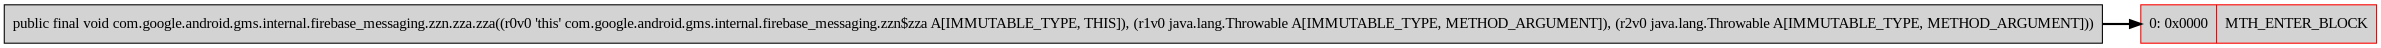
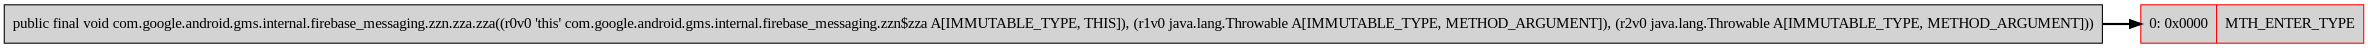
  digraph {
    rankdir=LR
    fontname="Liberation Serif"
    node [shape=record style=filled fillcolor=lightgrey fontname="Liberation Serif"]
-   n1 [color=red label="{0\:\ 0x0000|MTH_ENTER_BLOCK\l}"]
+   n1 [color=red label="{0\:\ 0x0000|MTH_ENTER_TYPE\l}"]
    n2 [label="{public final void com.google.android.gms.internal.firebase_messaging.zzn.zza.zza((r0v0 'this' com.google.android.gms.internal.firebase_messaging.zzn$zza A[IMMUTABLE_TYPE, THIS]), (r1v0 java.lang.Throwable A[IMMUTABLE_TYPE, METHOD_ARGUMENT]), (r2v0 java.lang.Throwable A[IMMUTABLE_TYPE, METHOD_ARGUMENT])) }"]
    subgraph cluster_1 {
      label="R(0)"
    }
    n2 -> n1 [style=bold fontname="Liberation Serif"]
  }
